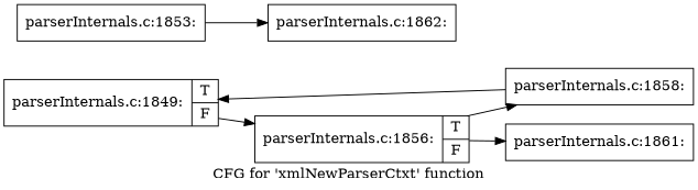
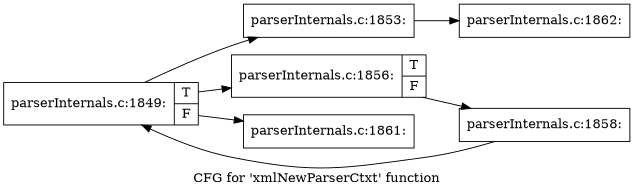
  digraph {
    label="CFG for 'xmlNewParserCtxt' function"
    rankdir=LR
    node [shape=record]
    n1 [label="{parserInternals.c:1849:|{<s0>T|<s1>F}}"]
    n2 [label="{parserInternals.c:1853:}"]
    n3 [label="{parserInternals.c:1856:|{<s0>T|<s1>F}}"]
    n4 [label="{parserInternals.c:1862:}"]
    n5 [label="{parserInternals.c:1858:}"]
    n6 [label="{parserInternals.c:1861:}"]
+   n1 -> n2
    n1 -> n3
    n2 -> n4
    n3 -> n5
-   n3 -> n6
+   n1 -> n6
    n5 -> n1
  }
